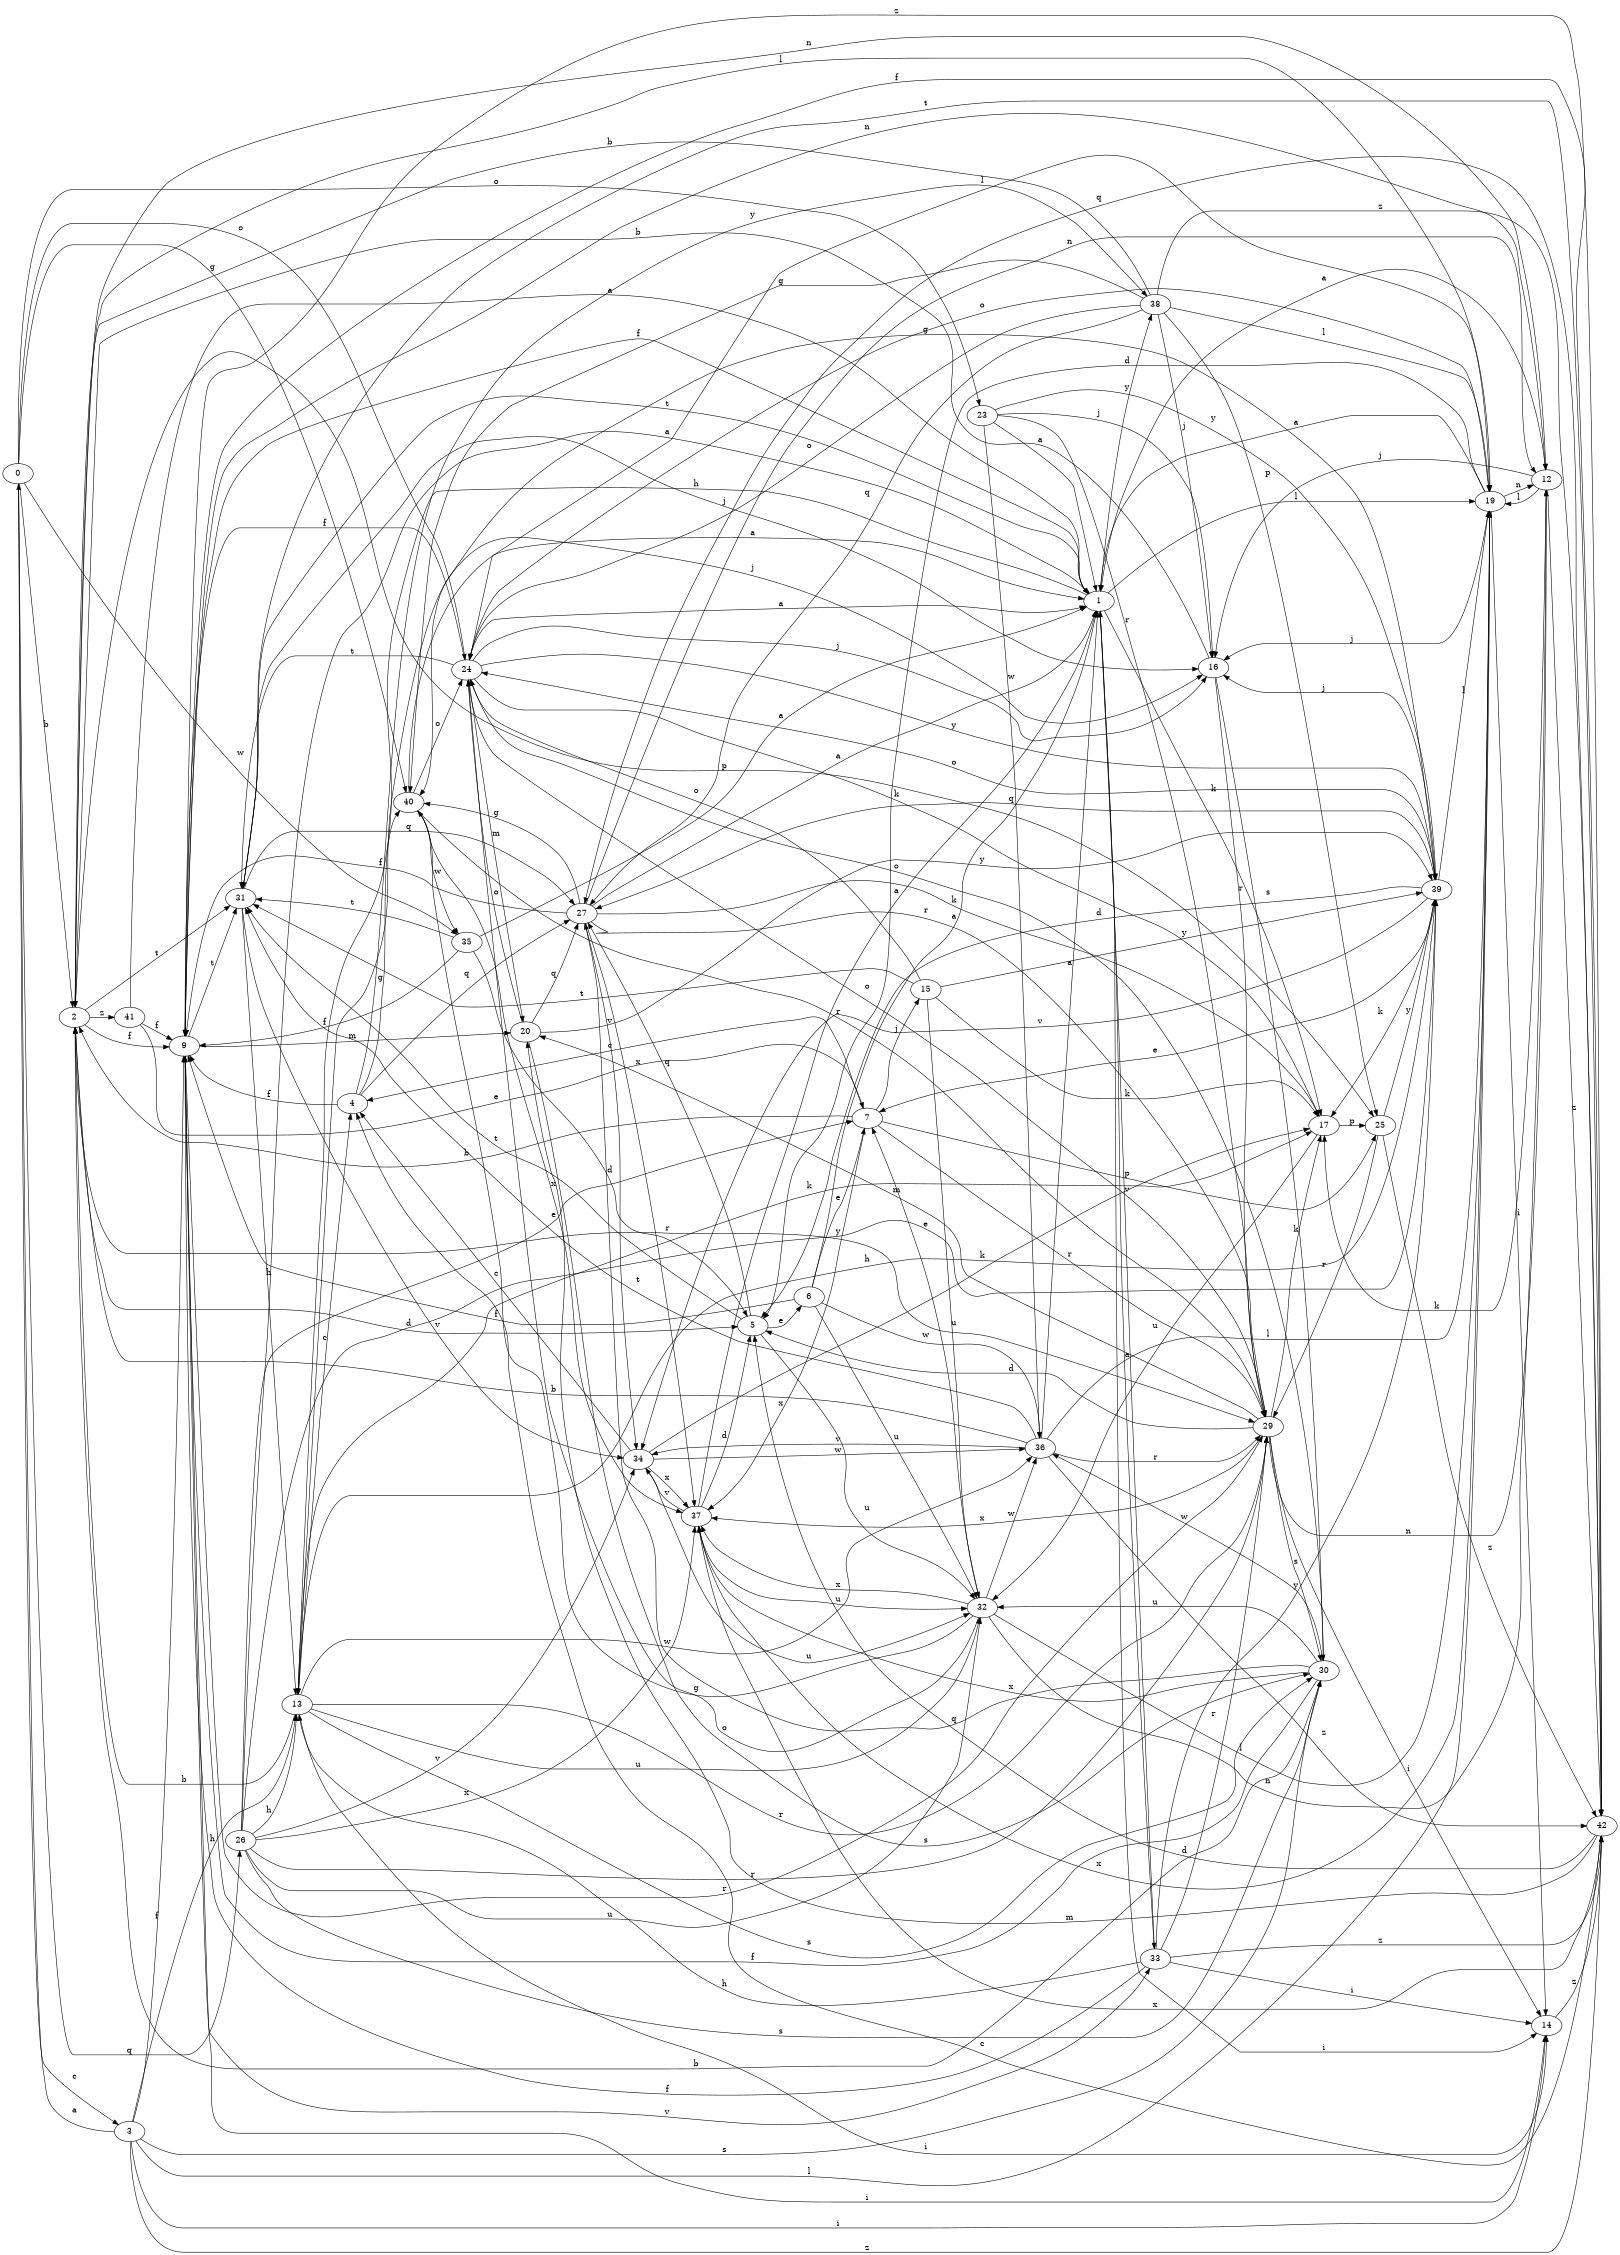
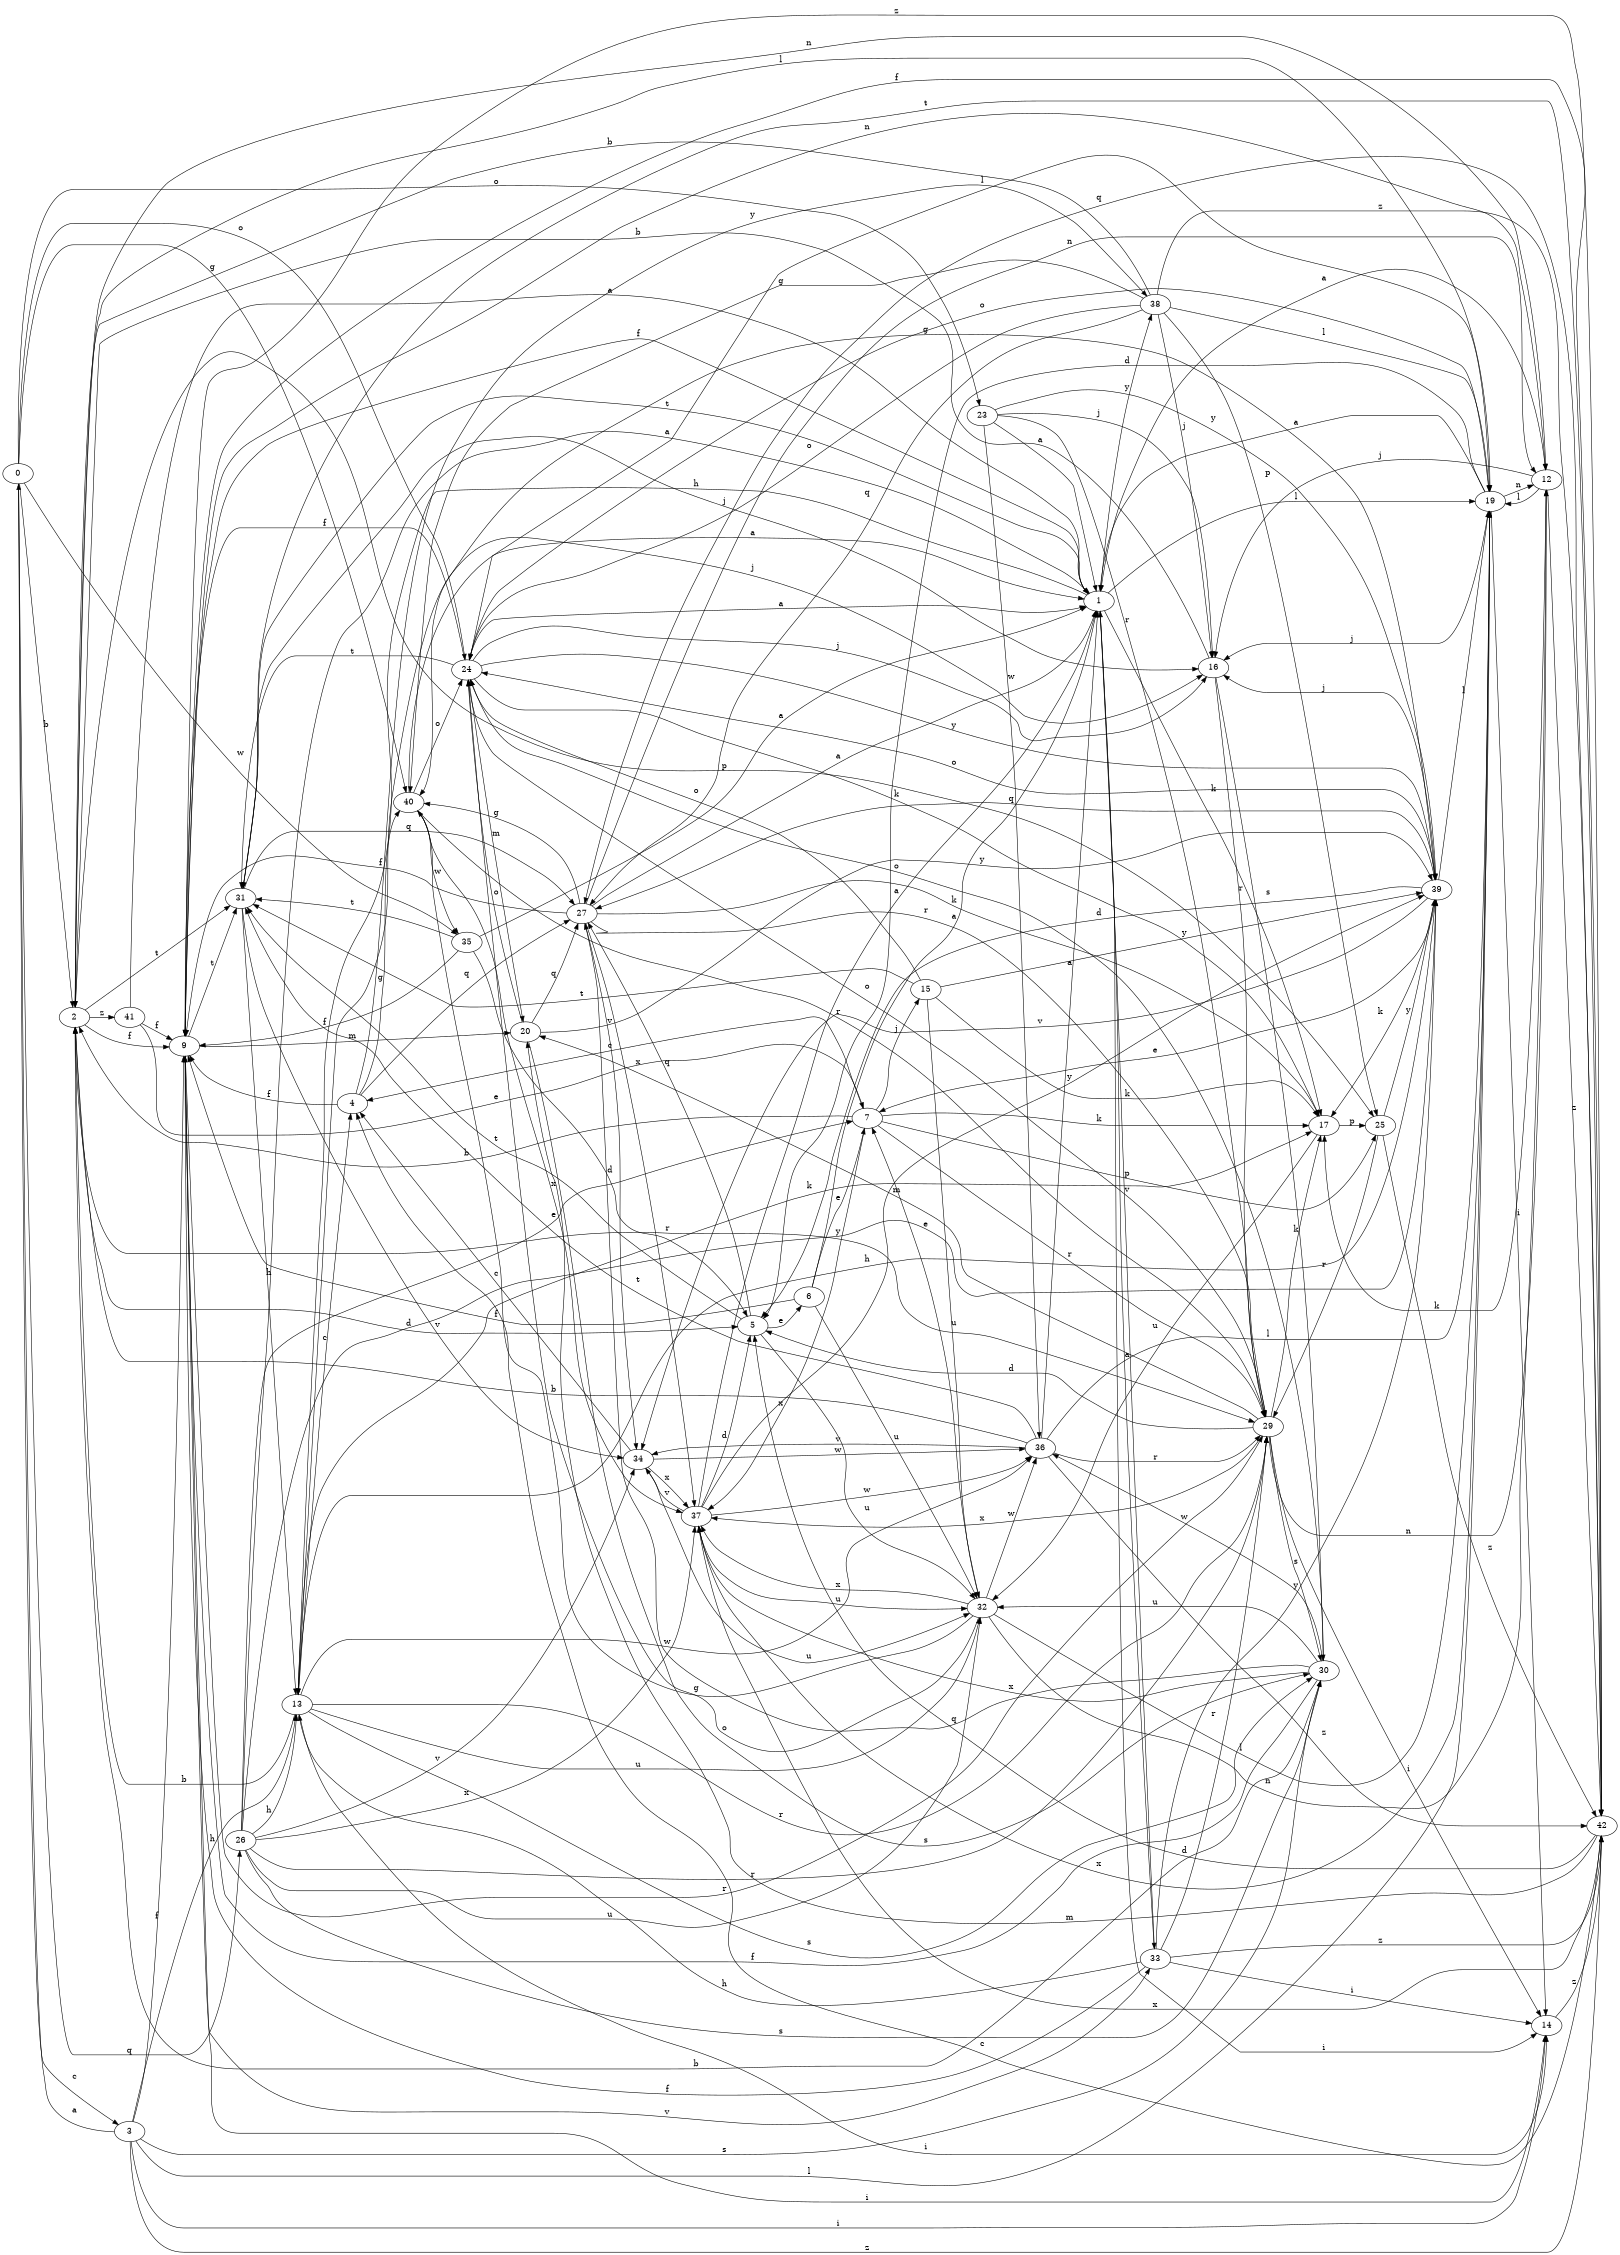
  strict digraph {
    rankdir=LR
    0
    2
    3
    n4 [label=40]
    23
    24
    26
    35
    9
    19
    31
    5
    n13 [label=12]
    25
    29
    41
    13
    14
    30
    42
    1
    37
    16
    36
    39
    17
    20
    32
    7
    34
    33
    38
    4
    27
    6
    15
    0 -> 2 [label=b]
    0 -> 3 [label=c]
    0 -> n4 [label=g]
    0 -> 23 [label=o]
    0 -> 24 [label=o]
    0 -> 26 [label=q]
    0 -> 35 [label=w]
    2 -> 9 [label=f]
    2 -> 19 [label=l]
    2 -> 31 [label=t]
    2 -> 5 [label=d]
    2 -> n13 [label=n]
    2 -> 25 [label=p]
    2 -> 29 [label=r]
    2 -> 41 [label=z]
    3 -> 0 [label=a]
    3 -> 9 [label=f]
    3 -> 19 [label=l]
    3 -> 13 [label=h]
    3 -> 14 [label=i]
    3 -> 30 [label=s]
    3 -> 42 [label=z]
    n4 -> 24 [label=o]
    n4 -> 35 [label=w]
    n4 -> 29 [label=r]
    n4 -> 1 [label=a]
    n4 -> 37 [label=x]
    23 -> 29 [label=r]
    23 -> 1 [label=a]
    23 -> 16 [label=j]
    23 -> 36 [label=w]
    23 -> 39 [label=y]
    24 -> 9 [label=f]
    24 -> 19 [label=l]
    24 -> 31 [label=t]
    24 -> 1 [label=a]
    24 -> 16 [label=j]
    24 -> 39 [label=y]
    24 -> 17 [label=k]
    24 -> 20 [label=m]
    26 -> 29 [label=r]
    26 -> 13 [label=h]
    26 -> 30 [label=s]
    26 -> 1 [label=a]
    26 -> 37 [label=x]
    26 -> 39 [label=y]
    26 -> 32 [label=u]
    26 -> 7 [label=e]
    26 -> 34 [label=v]
    35 -> 9 [label=f]
    35 -> 31 [label=t]
    35 -> 5 [label=d]
    35 -> 1 [label=a]
    9 -> 31 [label=t]
    9 -> n13 [label=n]
    9 -> 29 [label=r]
    9 -> 14 [label=i]
    9 -> 42 [label=z]
    9 -> 20 [label=m]
    9 -> 33 [label=v]
    19 -> 24 [label=o]
    19 -> 5 [label=d]
    19 -> n13 [label=n]
    19 -> 14 [label=i]
    19 -> 1 [label=a]
    19 -> 37 [label=x]
    19 -> 16 [label=j]
    31 -> 13 [label=h]
    31 -> 16 [label=j]
    31 -> 34 [label=v]
    31 -> 27 [label=q]
    5 -> 31 [label=t]
    5 -> 32 [label=u]
    5 -> 27 [label=q]
    5 -> 6 [label=e]
    n13 -> 19 [label=l]
    n13 -> 42 [label=z]
    n13 -> 1 [label=a]
    n13 -> 16 [label=j]
    n13 -> 17 [label=k]
    25 -> 29 [label=r]
    25 -> 42 [label=z]
    25 -> 39 [label=y]
    29 -> 24 [label=o]
    29 -> 5 [label=d]
    29 -> n13 [label=n]
    29 -> 14 [label=i]
    29 -> 30 [label=s]
    29 -> 37 [label=x]
    29 -> 17 [label=k]
    29 -> 20 [label=m]
    41 -> 9 [label=f]
    41 -> 1 [label=a]
    41 -> 7 [label=e]
    13 -> 2 [label=b]
    13 -> 29 [label=r]
    13 -> 14 [label=i]
    13 -> 30 [label=s]
    13 -> 16 [label=j]
    13 -> 36 [label=w]
    13 -> 17 [label=k]
    13 -> 32 [label=u]
    13 -> 4 [label=c]
    14 -> 42 [label=z]
    30 -> 2 [label=b]
    30 -> 24 [label=o]
    30 -> 9 [label=f]
    30 -> 37 [label=x]
    30 -> 36 [label=w]
    30 -> 32 [label=u]
    30 -> 27 [label=q]
    42 -> 9 [label=f]
    42 -> 31 [label=t]
    42 -> 5 [label=d]
    42 -> 37 [label=x]
    42 -> 20 [label=m]
    42 -> 4 [label=c]
    42 -> 27 [label=q]
    1 -> 9 [label=f]
    1 -> 19 [label=l]
    1 -> 31 [label=t]
    1 -> 13 [label=h]
    1 -> 14 [label=i]
    1 -> 17 [label=k]
    1 -> 33 [label=v]
    1 -> 38 [label=y]
    37 -> 5 [label=d]
    37 -> 1 [label=a]
-   6 -> 36 [label=w]
+   37 -> 36 [label=w]
+   37 -> 39 [label=y]
    37 -> 32 [label=u]
    37 -> 34 [label=v]
    16 -> 2 [label=b]
    16 -> 29 [label=r]
    16 -> 30 [label=s]
    36 -> 2 [label=b]
    36 -> 19 [label=l]
    36 -> 31 [label=t]
    36 -> 29 [label=r]
    36 -> 42 [label=z]
    36 -> 1 [label=a]
    36 -> 34 [label=v]
    39 -> n4 [label=g]
    39 -> 24 [label=o]
    39 -> 19 [label=l]
    39 -> 5 [label=d]
    39 -> 13 [label=h]
    39 -> 16 [label=j]
    39 -> 17 [label=k]
    39 -> 7 [label=e]
    39 -> 34 [label=v]
    39 -> 27 [label=q]
    17 -> 25 [label=p]
    17 -> 32 [label=u]
    20 -> 24 [label=o]
    20 -> 30 [label=s]
    20 -> 39 [label=y]
    20 -> 27 [label=q]
    32 -> n4 [label=g]
    32 -> 24 [label=o]
    32 -> 19 [label=l]
    32 -> n13 [label=n]
    32 -> 37 [label=x]
    32 -> 36 [label=w]
    32 -> 7 [label=e]
    7 -> 2 [label=b]
    7 -> 25 [label=p]
    7 -> 29 [label=r]
    7 -> 37 [label=x]
-   34 -> 17 [label=k]
+   7 -> 17 [label=k]
    7 -> 4 [label=c]
    7 -> 15 [label=j]
    34 -> 37 [label=x]
    34 -> 36 [label=w]
    34 -> 32 [label=u]
    34 -> 4 [label=c]
    33 -> 9 [label=f]
    33 -> 29 [label=r]
    33 -> 13 [label=h]
    33 -> 14 [label=i]
    33 -> 42 [label=z]
    33 -> 1 [label=a]
    33 -> 39 [label=y]
    38 -> 2 [label=b]
    38 -> n4 [label=g]
    38 -> 24 [label=o]
    38 -> 19 [label=l]
    38 -> 25 [label=p]
    38 -> 42 [label=z]
    38 -> 16 [label=j]
    38 -> 27 [label=q]
    4 -> n4 [label=g]
    4 -> 9 [label=f]
    4 -> 38 [label=y]
    4 -> 27 [label=q]
    27 -> n4 [label=g]
    27 -> 9 [label=f]
    27 -> n13 [label=n]
    27 -> 29 [label=r]
    27 -> 1 [label=a]
    27 -> 37 [label=x]
    27 -> 17 [label=k]
    27 -> 34 [label=v]
    6 -> 9 [label=f]
    6 -> 1 [label=a]
    6 -> 32 [label=u]
    6 -> 7 [label=e]
    15 -> 24 [label=o]
    15 -> 31 [label=t]
    15 -> 39 [label=y]
    15 -> 17 [label=k]
    15 -> 32 [label=u]
  }
